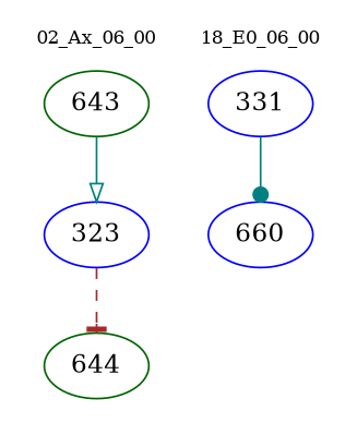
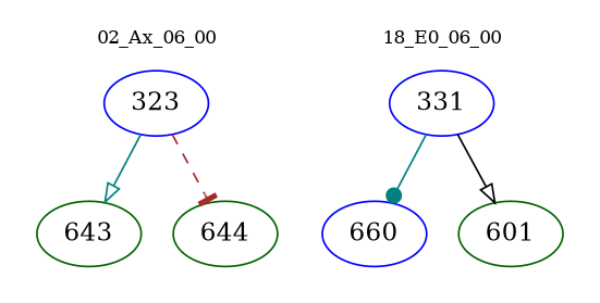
  digraph {
    node [color=blue]
    edge [arrowhead=onormal color=teal style=solid]
    n1 [label=323]
    n2 [color=darkgreen label=643]
    n3 [color=darkgreen label=644]
    n4 [label=331]
    n5 [label=660]
+   n6 [color=darkgreen label=601]
    subgraph cluster_1 {
      color=white
      fontsize=10
      label="02_Ax_06_00"
      n1
      n2
      n3
    }
    subgraph cluster_2 {
      color=white
      fontsize=10
      label="18_E0_06_00"
      n4
      n5
+     n6
    }
-   n2 -> n1
+   n1 -> n2
    n1 -> n3 [arrowhead=tee color=brown style=dashed]
    n4 -> n5 [arrowhead=dot]
+   n4 -> n6 [color=black]
  }
